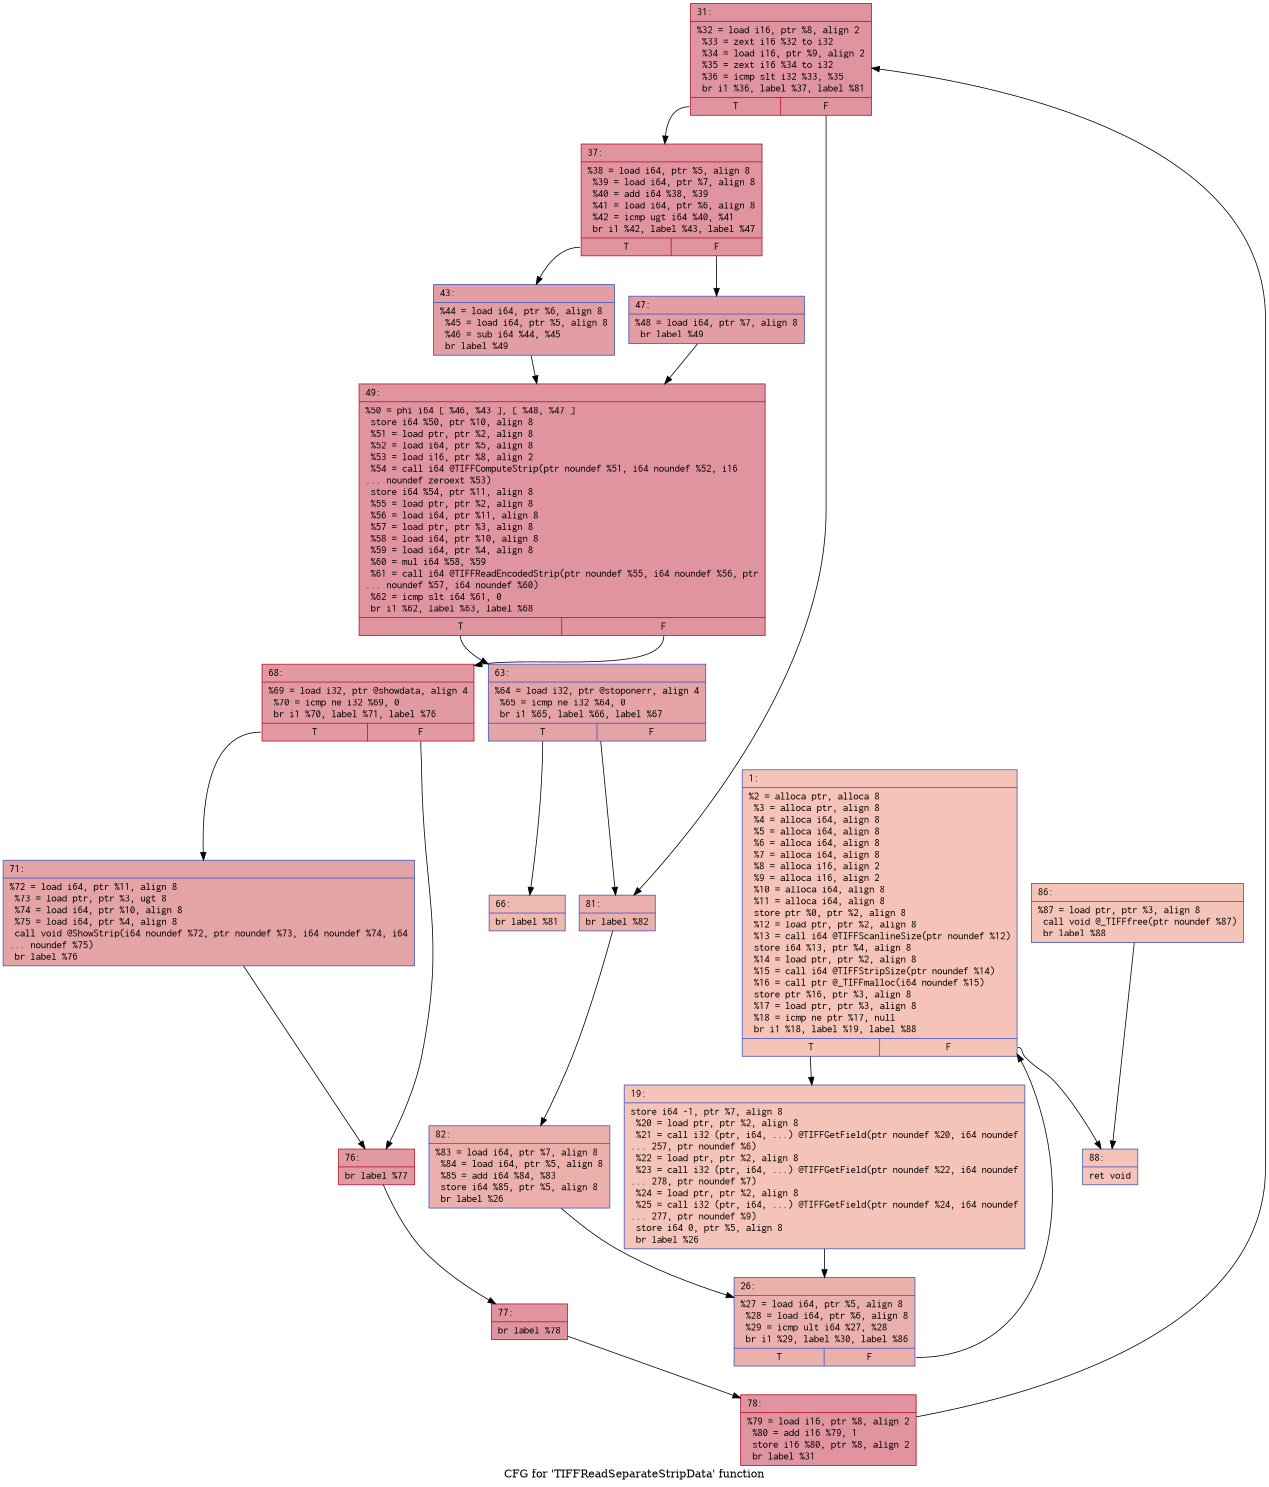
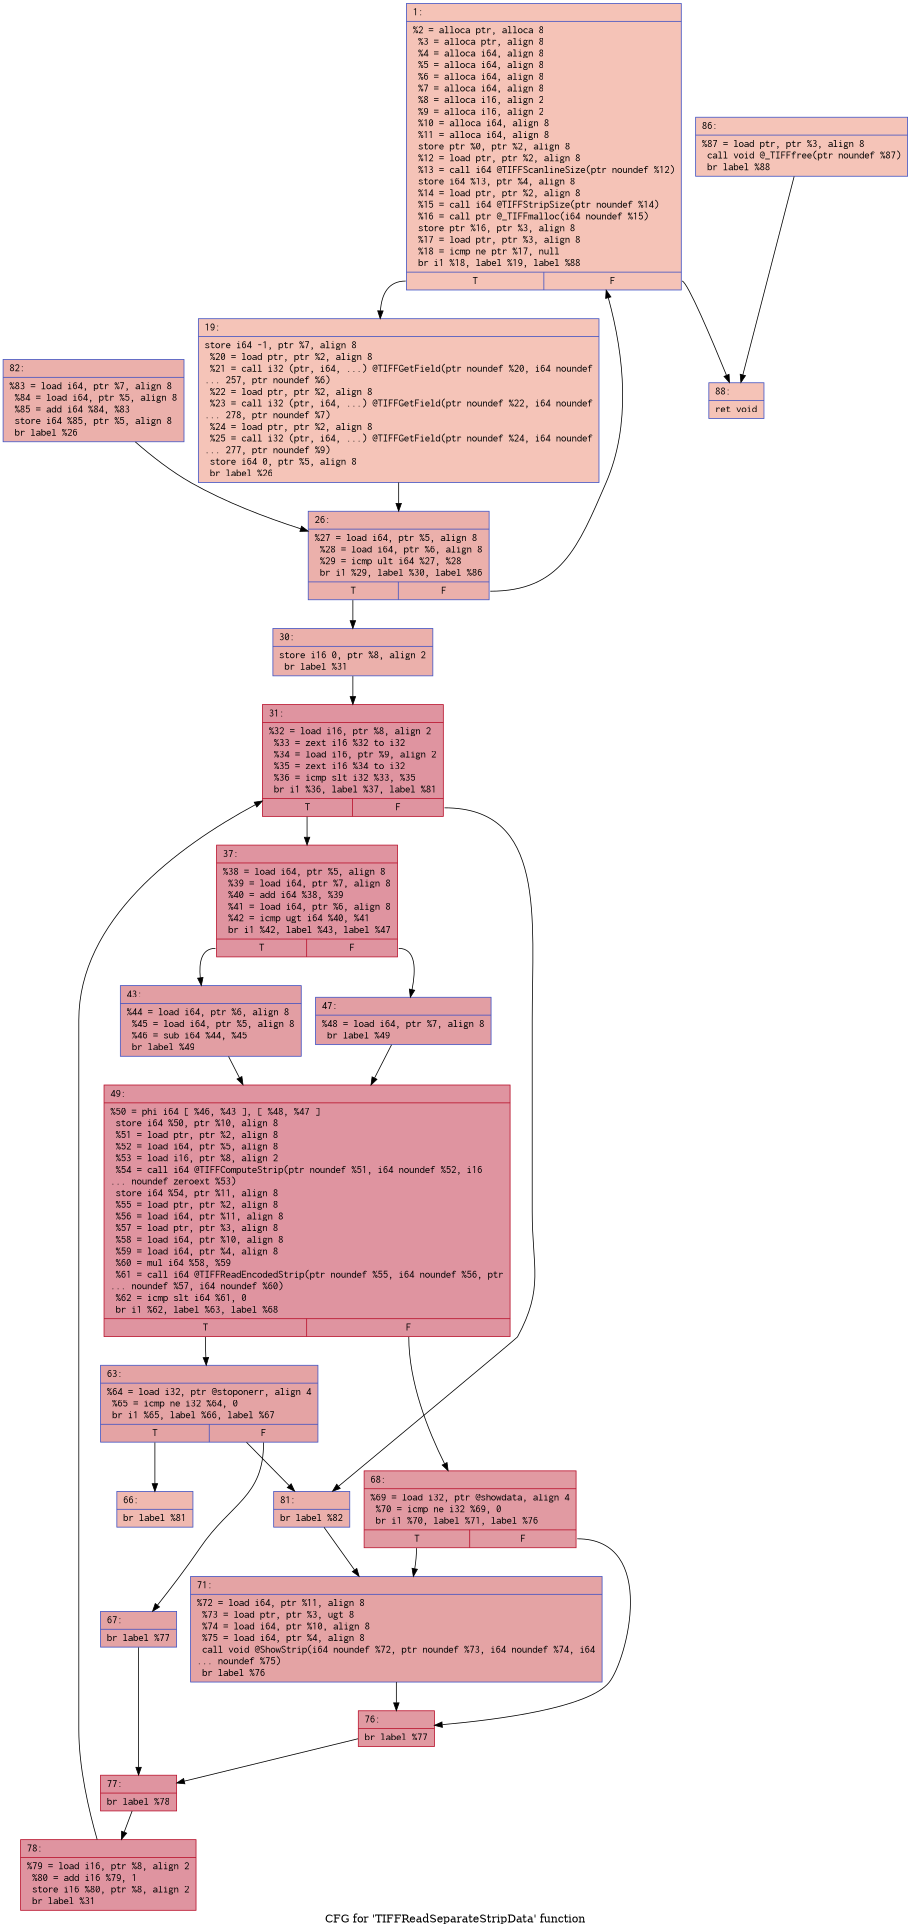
  digraph {
    label="CFG for 'TIFFReadSeparateStripData' function"
    node [color="#3d50c3ff" fillcolor="#b70d2870" fontname=Courier shape=record style=filled]
    n1 [fillcolor="#e8765c70" label="{1:\l|  %2 = alloca ptr, alloca 8\l  %3 = alloca ptr, align 8\l  %4 = alloca i64, align 8\l  %5 = alloca i64, align 8\l  %6 = alloca i64, align 8\l  %7 = alloca i64, align 8\l  %8 = alloca i16, align 2\l  %9 = alloca i16, align 2\l  %10 = alloca i64, align 8\l  %11 = alloca i64, align 8\l  store ptr %0, ptr %2, align 8\l  %12 = load ptr, ptr %2, align 8\l  %13 = call i64 @TIFFScanlineSize(ptr noundef %12)\l  store i64 %13, ptr %4, align 8\l  %14 = load ptr, ptr %2, align 8\l  %15 = call i64 @TIFFStripSize(ptr noundef %14)\l  %16 = call ptr @_TIFFmalloc(i64 noundef %15)\l  store ptr %16, ptr %3, align 8\l  %17 = load ptr, ptr %3, align 8\l  %18 = icmp ne ptr %17, null\l  br i1 %18, label %19, label %88\l|{<s0>T|<s1>F}}"]
    n2 [fillcolor="#e97a5f70" label="{19:\l|  store i64 -1, ptr %7, align 8\l  %20 = load ptr, ptr %2, align 8\l  %21 = call i32 (ptr, i64, ...) @TIFFGetField(ptr noundef %20, i64 noundef\l... 257, ptr noundef %6)\l  %22 = load ptr, ptr %2, align 8\l  %23 = call i32 (ptr, i64, ...) @TIFFGetField(ptr noundef %22, i64 noundef\l... 278, ptr noundef %7)\l  %24 = load ptr, ptr %2, align 8\l  %25 = call i32 (ptr, i64, ...) @TIFFGetField(ptr noundef %24, i64 noundef\l... 277, ptr noundef %9)\l  store i64 0, ptr %5, align 8\l  br label %26\l}"]
    n3 [fillcolor="#e8765c70" label="{88:\l|  ret void\l}"]
    n4 [fillcolor="#d24b4070" label="{26:\l|  %27 = load i64, ptr %5, align 8\l  %28 = load i64, ptr %6, align 8\l  %29 = icmp ult i64 %27, %28\l  br i1 %29, label %30, label %86\l|{<s0>T|<s1>F}}"]
+   n5 [fillcolor="#d24b4070" label="{30:\l|  store i16 0, ptr %8, align 2\l  br label %31\l}"]
    n6 [color="#b70d28ff" label="{31:\l|  %32 = load i16, ptr %8, align 2\l  %33 = zext i16 %32 to i32\l  %34 = load i16, ptr %9, align 2\l  %35 = zext i16 %34 to i32\l  %36 = icmp slt i32 %33, %35\l  br i1 %36, label %37, label %81\l|{<s0>T|<s1>F}}"]
    n7 [fillcolor="#e97a5f70" label="{86:\l|  %87 = load ptr, ptr %3, align 8\l  call void @_TIFFfree(ptr noundef %87)\l  br label %88\l}"]
    n8 [color="#b70d28ff" label="{37:\l|  %38 = load i64, ptr %5, align 8\l  %39 = load i64, ptr %7, align 8\l  %40 = add i64 %38, %39\l  %41 = load i64, ptr %6, align 8\l  %42 = icmp ugt i64 %40, %41\l  br i1 %42, label %43, label %47\l|{<s0>T|<s1>F}}"]
    n9 [fillcolor="#d24b4070" label="{81:\l|  br label %82\l}"]
    n10 [fillcolor="#be242e70" label="{43:\l|  %44 = load i64, ptr %6, align 8\l  %45 = load i64, ptr %5, align 8\l  %46 = sub i64 %44, %45\l  br label %49\l}"]
    n11 [fillcolor="#be242e70" label="{47:\l|  %48 = load i64, ptr %7, align 8\l  br label %49\l}"]
    n12 [fillcolor="#d24b4070" label="{82:\l|  %83 = load i64, ptr %7, align 8\l  %84 = load i64, ptr %5, align 8\l  %85 = add i64 %84, %83\l  store i64 %85, ptr %5, align 8\l  br label %26\l}"]
    n13 [color="#b70d28ff" label="{49:\l|  %50 = phi i64 [ %46, %43 ], [ %48, %47 ]\l  store i64 %50, ptr %10, align 8\l  %51 = load ptr, ptr %2, align 8\l  %52 = load i64, ptr %5, align 8\l  %53 = load i16, ptr %8, align 2\l  %54 = call i64 @TIFFComputeStrip(ptr noundef %51, i64 noundef %52, i16\l... noundef zeroext %53)\l  store i64 %54, ptr %11, align 8\l  %55 = load ptr, ptr %2, align 8\l  %56 = load i64, ptr %11, align 8\l  %57 = load ptr, ptr %3, align 8\l  %58 = load i64, ptr %10, align 8\l  %59 = load i64, ptr %4, align 8\l  %60 = mul i64 %58, %59\l  %61 = call i64 @TIFFReadEncodedStrip(ptr noundef %55, i64 noundef %56, ptr\l... noundef %57, i64 noundef %60)\l  %62 = icmp slt i64 %61, 0\l  br i1 %62, label %63, label %68\l|{<s0>T|<s1>F}}"]
    n14 [fillcolor="#c32e3170" label="{63:\l|  %64 = load i32, ptr @stoponerr, align 4\l  %65 = icmp ne i32 %64, 0\l  br i1 %65, label %66, label %67\l|{<s0>T|<s1>F}}"]
    n15 [color="#b70d28ff" fillcolor="#bb1b2c70" label="{68:\l|  %69 = load i32, ptr @showdata, align 4\l  %70 = icmp ne i32 %69, 0\l  br i1 %70, label %71, label %76\l|{<s0>T|<s1>F}}"]
    n16 [fillcolor="#de614d70" label="{66:\l|  br label %81\l}"]
+   n17 [fillcolor="#c32e3170" label="{67:\l|  br label %77\l}"]
    n18 [fillcolor="#c32e3170" label="{71:\l|  %72 = load i64, ptr %11, align 8\l  %73 = load ptr, ptr %3, ugt 8\l  %74 = load i64, ptr %10, align 8\l  %75 = load i64, ptr %4, align 8\l  call void @ShowStrip(i64 noundef %72, ptr noundef %73, i64 noundef %74, i64\l... noundef %75)\l  br label %76\l}"]
    n19 [color="#b70d28ff" fillcolor="#bb1b2c70" label="{76:\l|  br label %77\l}"]
    n20 [color="#b70d28ff" label="{77:\l|  br label %78\l}"]
    n21 [color="#b70d28ff" label="{78:\l|  %79 = load i16, ptr %8, align 2\l  %80 = add i16 %79, 1\l  store i16 %80, ptr %8, align 2\l  br label %31\l}"]
    n1 -> n2 [tailport=s0]
    n1 -> n3 [tailport=s1]
    n2 -> n4
    n4 -> n1 [tailport=s1]
+   n4 -> n5 [tailport=s0]
+   n5 -> n6
    n6 -> n8 [tailport=s0]
    n6 -> n9 [tailport=s1]
    n7 -> n3
    n8 -> n10 [tailport=s0]
    n8 -> n11 [tailport=s1]
-   n9 -> n12
+   n9 -> n18
    n10 -> n13
    n11 -> n13
    n12 -> n4
    n13 -> n14 [tailport=s0]
    n13 -> n15 [tailport=s1]
    n14 -> n9
    n14 -> n16 [tailport=s0]
+   n14 -> n17 [tailport=s1]
    n15 -> n18 [tailport=s0]
    n15 -> n19 [tailport=s1]
+   n17 -> n20
    n18 -> n19
    n19 -> n20
    n20 -> n21
    n21 -> n6
  }
